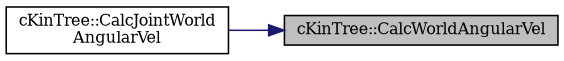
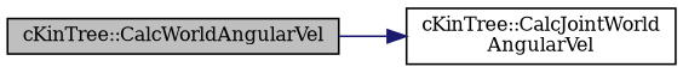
  digraph {
    rankdir=RL
    fontname="DejaVu Serif"
    node [color=black fontname="DejaVu Serif" fontsize=10 shape=record style=filled]
    n1 [fillcolor=grey75 fontcolor=black height=0.2 label="cKinTree::CalcWorldAngularVel" width=0.4]
    n2 [fillcolor=white height=0.2 label="cKinTree::CalcJointWorld\lAngularVel" width=0.4]
-   n1 -> n2 [color=midnightblue dir=back fontname="DejaVu Serif" fontsize=10 labelfontname=Helvetica labelfontsize=10 style=solid]
+   n2 -> n1 [color=midnightblue dir=back fontname="DejaVu Serif" fontsize=10 labelfontname=Helvetica labelfontsize=10 style=solid]
  }
